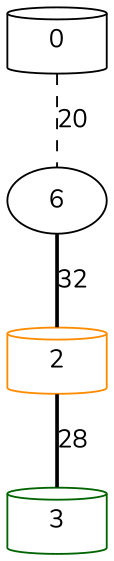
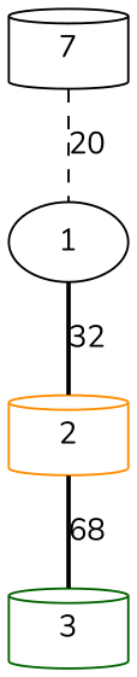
  graph {
    fontname=Nunito
    node [color=black fontname=Nunito shape=cylinder]
    edge [fontname=Nunito style=bold]
-   1 [shape=ellipse label=6]
-   0
+   1 [shape=ellipse]
+   0 [label=7]
    2 [color=darkorange]
    3 [color=darkgreen]
    1 -- 2 [label=32]
    0 -- 1 [label=20 style=dashed]
-   2 -- 3 [label=28]
+   2 -- 3 [label=68]
  }
